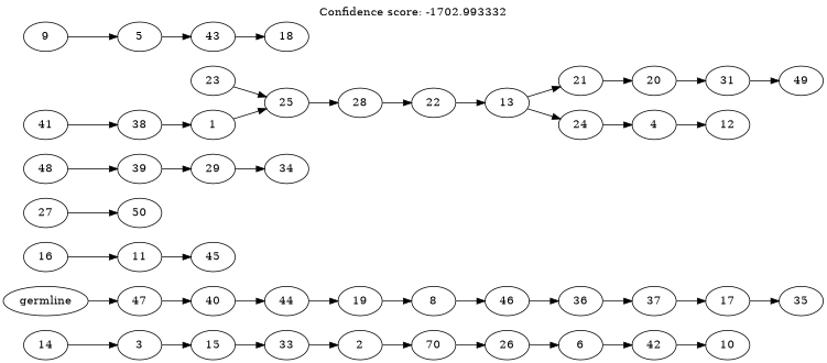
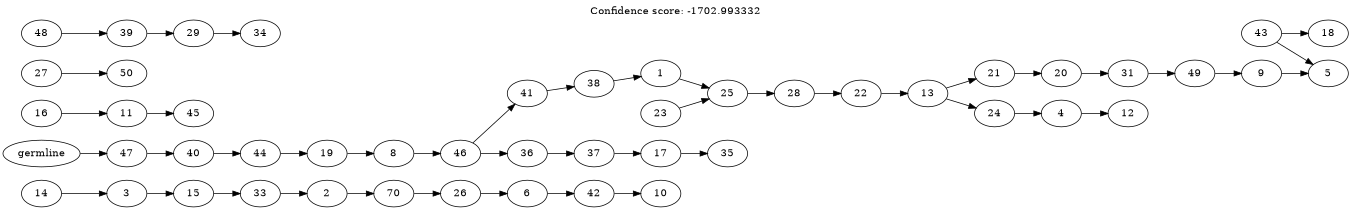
  digraph {
    label="Confidence score: -1702.993332"
    labelloc=t
    rankdir=LR
    n1 [label=42]
    n2 [label=10]
    n3 [label=6]
    n4 [label=26]
    n5 [label=70]
    n6 [label=2]
    n7 [label=33]
    n8 [label=15]
    n9 [label=3]
    n10 [label=14]
    n11 [label=35]
    n12 [label=17]
    n13 [label=37]
    n14 [label=36]
    n15 [label=11]
    n16 [label=45]
    n17 [label=16]
    n18 [label=50]
    n19 [label=27]
    n20 [label=34]
    n21 [label=29]
    n22 [label=39]
    n23 [label=48]
    n24 [label=1]
    n25 [label=25]
    n26 [label=43]
    n27 [label=18]
    n28 [label=5]
    n29 [label=9]
    n30 [label=49]
    n31 [label=31]
    n32 [label=20]
    n33 [label=21]
    n34 [label=4]
    n35 [label=12]
    n36 [label=24]
    n37 [label=13]
    n38 [label=22]
    n39 [label=28]
    n40 [label=23]
    n41 [label=38]
    n42 [label=41]
    n43 [label=46]
    n44 [label=8]
    n45 [label=19]
    n46 [label=44]
    n47 [label=40]
    n48 [label=47]
    n49 [label=germline]
    n1 -> n2
    n3 -> n1
    n4 -> n3
    n5 -> n4
    n6 -> n5
    n7 -> n6
    n8 -> n7
    n9 -> n8
    n10 -> n9
    n12 -> n11
    n13 -> n12
    n14 -> n13
    n15 -> n16
    n17 -> n15
    n19 -> n18
    n21 -> n20
    n22 -> n21
    n23 -> n22
    n24 -> n25
    n25 -> n39
    n26 -> n27
-   n28 -> n26
+   n26 -> n28
    n29 -> n28
+   n30 -> n29
    n31 -> n30
    n32 -> n31
    n33 -> n32
    n34 -> n35
    n36 -> n34
    n37 -> n33
    n37 -> n36
    n38 -> n37
    n39 -> n38
    n40 -> n25
    n41 -> n24
    n42 -> n41
    n43 -> n14
+   n43 -> n42
    n44 -> n43
    n45 -> n44
    n46 -> n45
    n47 -> n46
    n48 -> n47
    n49 -> n48
  }
